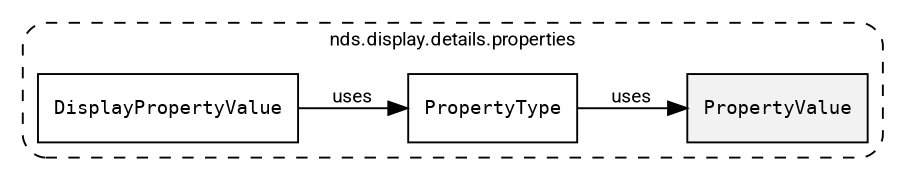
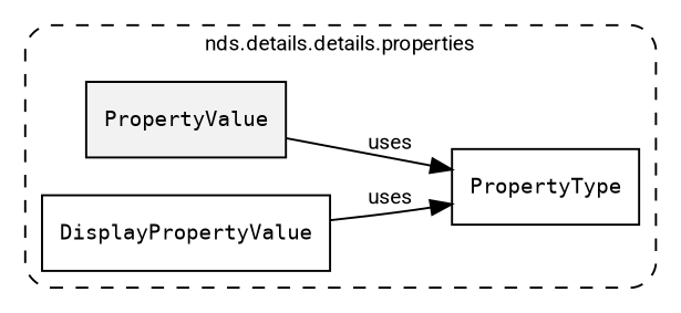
  digraph {
    fontname=Roboto
    fontsize=10
    rankdir=LR
    node [fontname=Roboto fontsize=10 shape=box]
    edge [fontname=Roboto fontsize=10]
    n1 [fillcolor="#0000000D" label=<<font face="monospace"><table align="center" border="0" cellspacing="0" cellpadding="0"><tr><td href="../../../content/packages/nds.display.details.properties.html#Choice-PropertyValue" title="Choice defined in nds.display.details.properties">PropertyValue</td></tr></table></font>> style=filled]
    n2 [label=<<font face="monospace"><table align="center" border="0" cellspacing="0" cellpadding="0"><tr><td href="../../../content/packages/nds.display.details.properties.html#Enum-PropertyType" title="Enum defined in nds.display.details.properties">PropertyType</td></tr></table></font>>]
    n3 [label=<<font face="monospace"><table align="center" border="0" cellspacing="0" cellpadding="0"><tr><td href="../../../content/packages/nds.display.details.properties.html#Structure-DisplayPropertyValue" title="Structure defined in nds.display.details.properties">DisplayPropertyValue</td></tr></table></font>>]
    subgraph cluster_1 {
-     label="nds.display.details.properties"
+     label="nds.details.details.properties"
      style="dashed, rounded"
      n1
      n2
      n3
    }
-   n2 -> n1 [label=uses]
+   n1 -> n2 [label=uses]
    n3 -> n2 [label=uses]
  }
